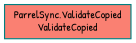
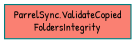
  digraph {
    rankdir=LR
    fontname="Patrick Hand"
-   n1 [color=teal fillcolor=salmon fontname="Patrick Hand" fontsize=10 height=0.2 label="ParrelSync.ValidateCopied\lValidateCopied" shape=box style=filled width=0.4]
+   n1 [color=teal fillcolor=salmon fontname="Patrick Hand" fontsize=10 height=0.2 label="ParrelSync.ValidateCopied\lFoldersIntegrity" shape=box style=filled width=0.4]
  }
